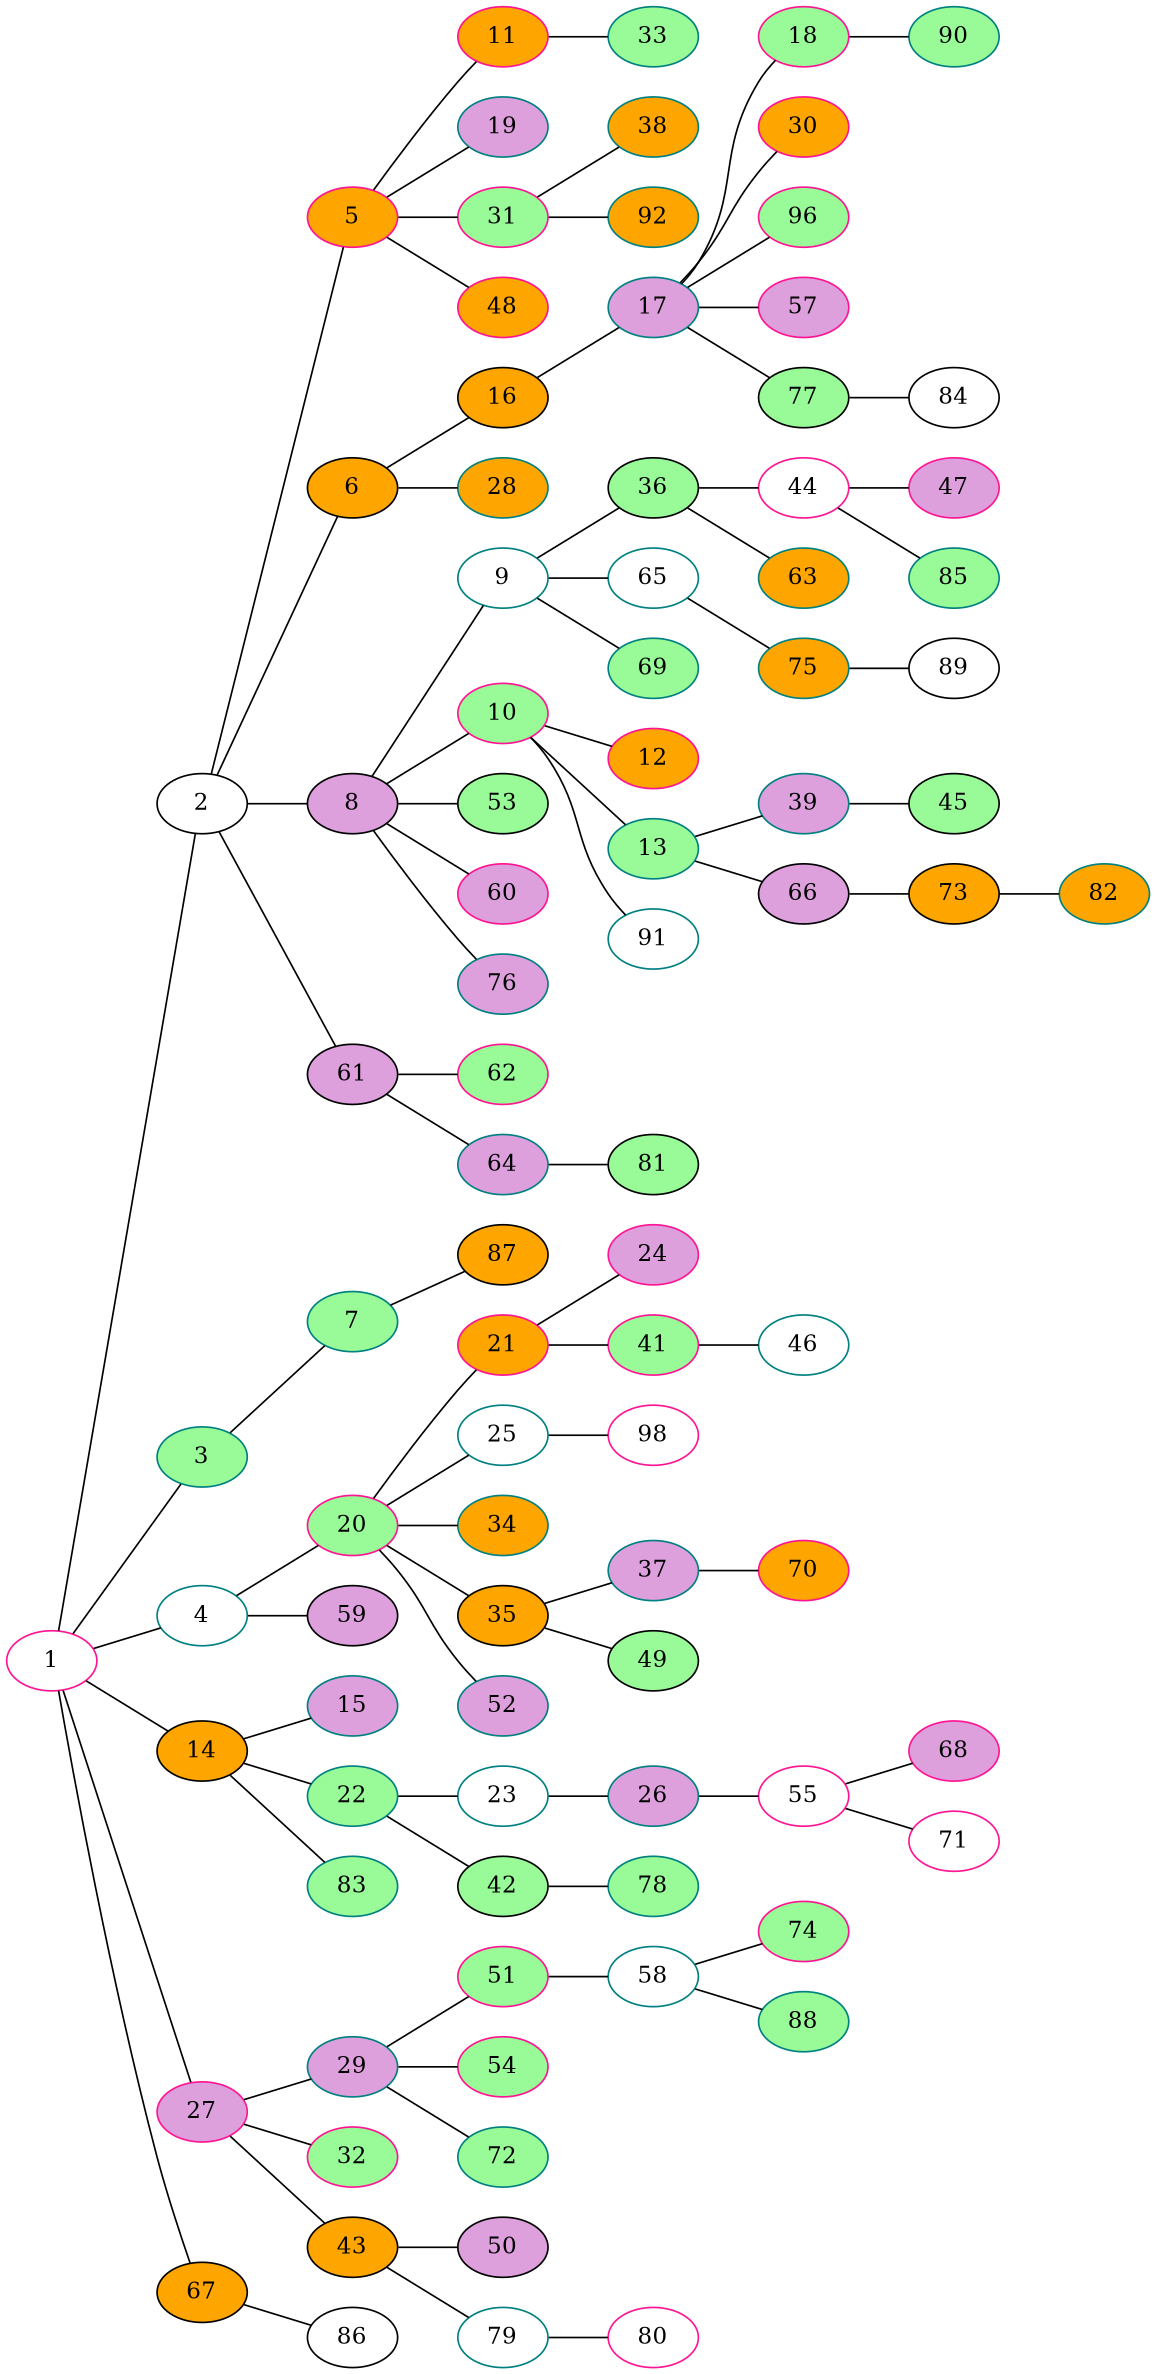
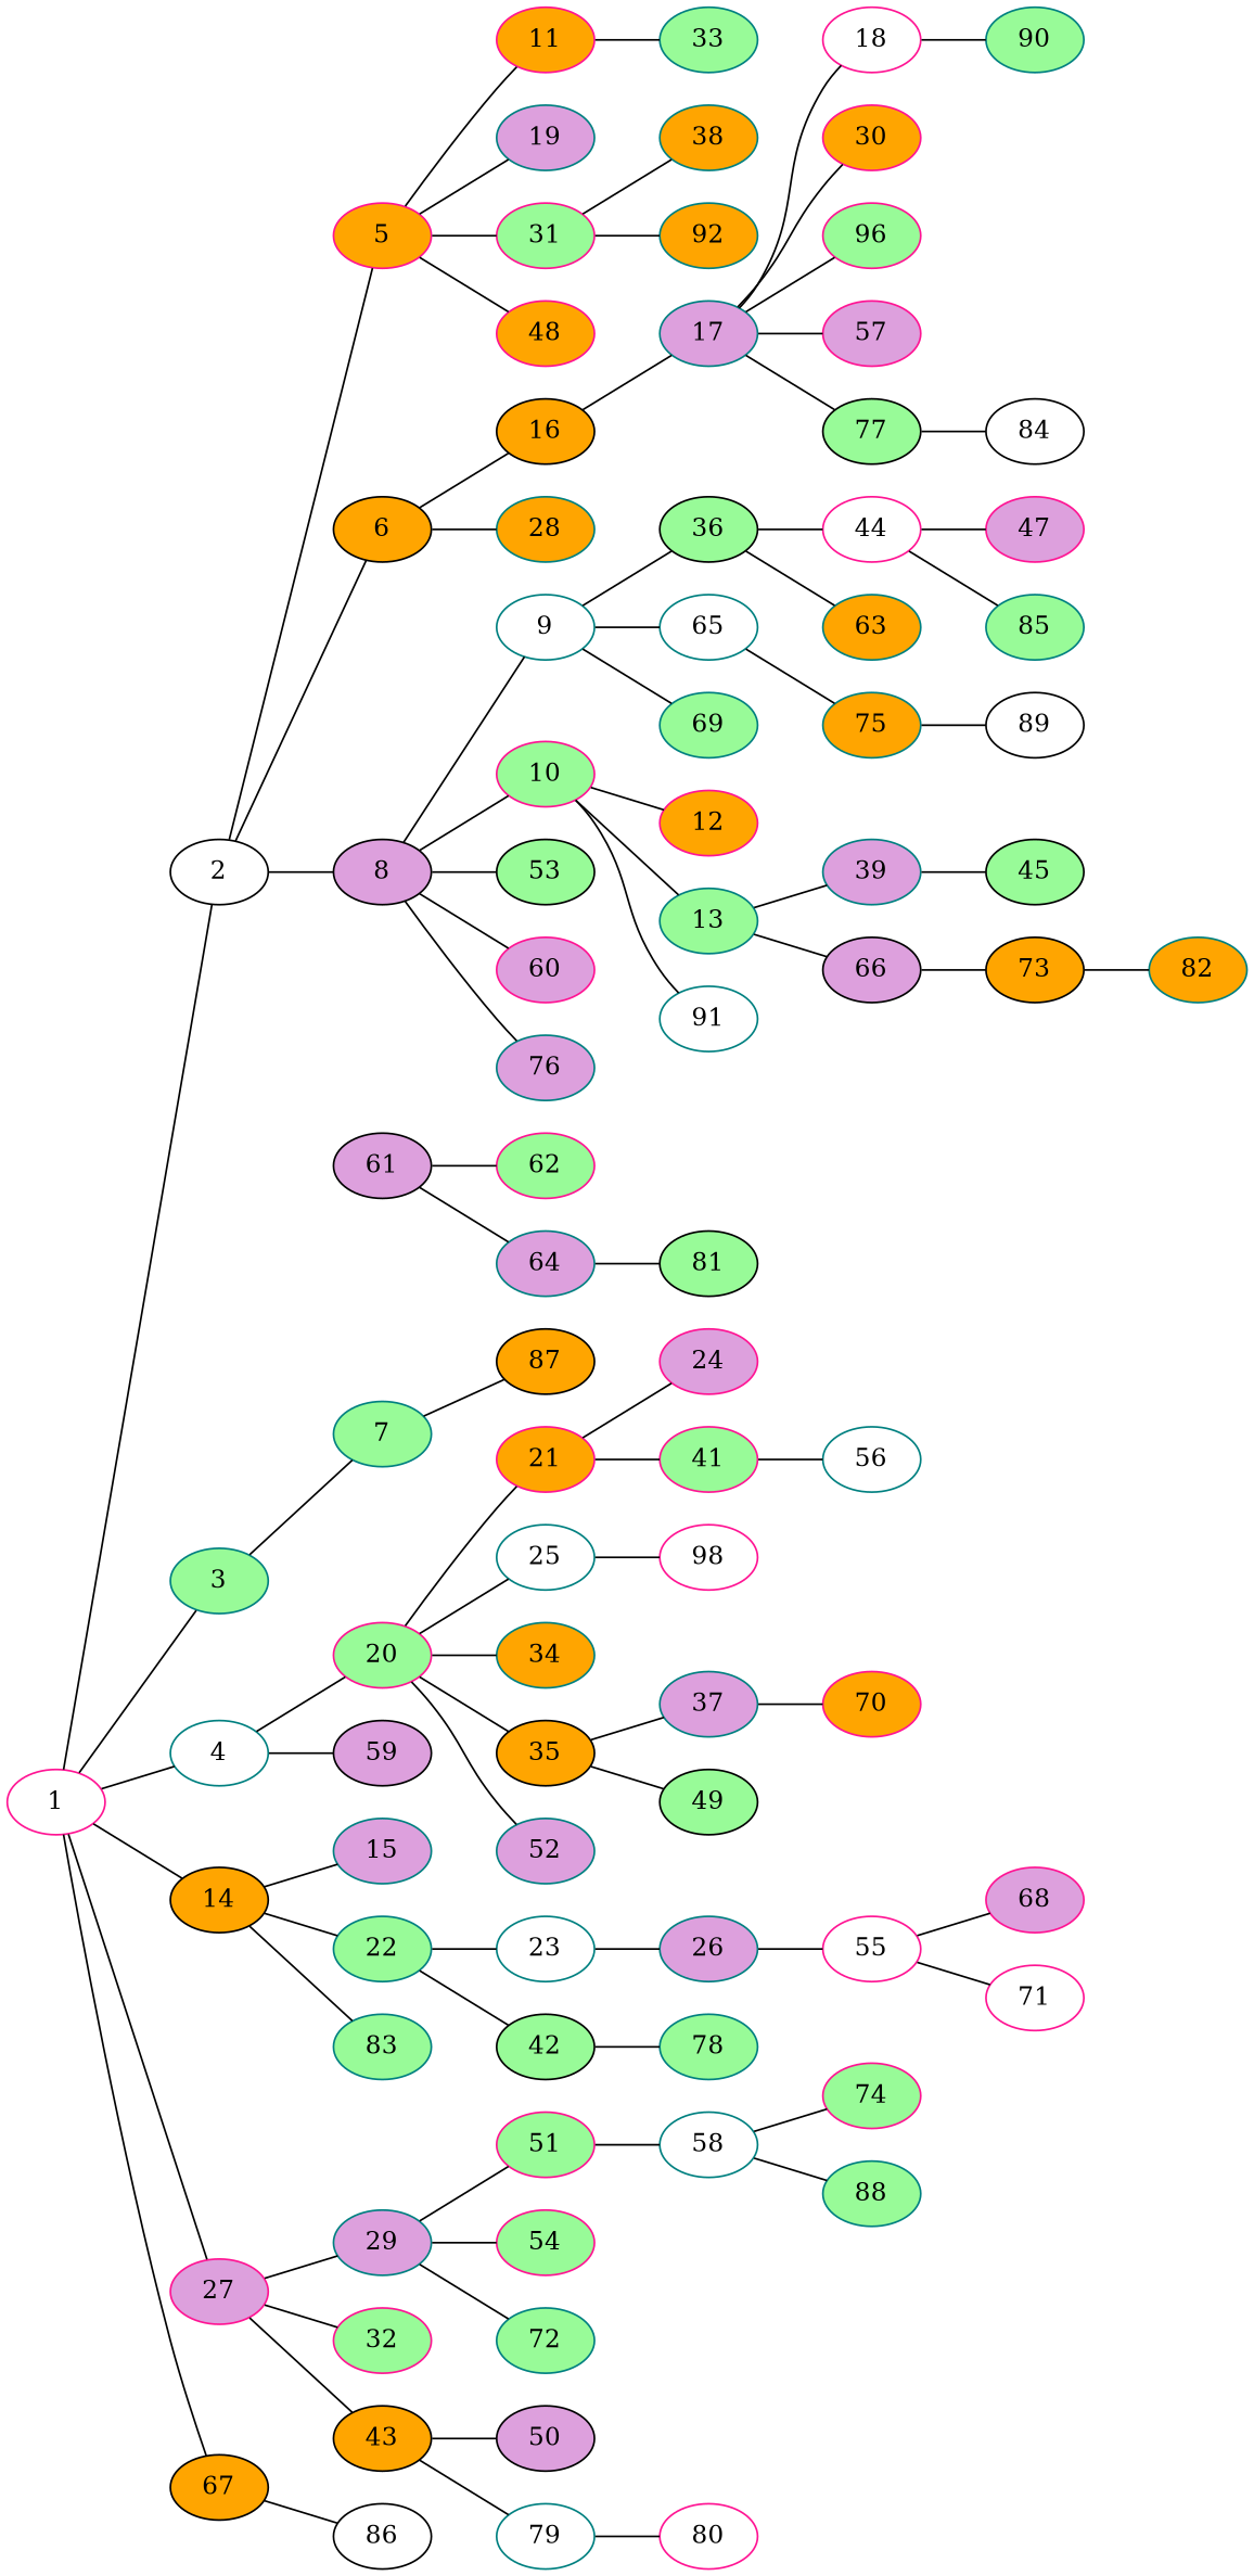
  graph {
    rankdir=LR
    node [color=teal fillcolor=palegreen style=filled]
    1 [color=deeppink fillcolor=white]
    2 [color=black fillcolor=white]
    3
    4 [fillcolor=white]
    14 [color=black fillcolor=orange]
    27 [color=deeppink fillcolor=plum]
    67 [color=black fillcolor=orange]
    5 [color=deeppink fillcolor=orange]
    6 [color=black fillcolor=orange]
    8 [color=black fillcolor=plum]
    61 [color=black fillcolor=plum]
    7
    20 [color=deeppink]
    59 [color=black fillcolor=plum]
    15 [fillcolor=plum]
    22
    83
    29 [fillcolor=plum]
    32 [color=deeppink]
    43 [color=black fillcolor=orange]
    86 [color=black fillcolor=white]
    11 [color=deeppink fillcolor=orange]
    19 [fillcolor=plum]
    31 [color=deeppink]
    48 [color=deeppink fillcolor=orange]
    16 [color=black fillcolor=orange]
    28 [fillcolor=orange]
    9 [fillcolor=white]
    10 [color=deeppink]
    53 [color=black]
    60 [color=deeppink fillcolor=plum]
    76 [fillcolor=plum]
    62 [color=deeppink]
    64 [fillcolor=plum]
    87 [color=black fillcolor=orange]
    21 [color=deeppink fillcolor=orange]
    25 [fillcolor=white]
    34 [fillcolor=orange]
    35 [color=black fillcolor=orange]
    52 [fillcolor=plum]
    33
    38 [fillcolor=orange]
    92 [fillcolor=orange]
    17 [fillcolor=plum]
    36 [color=black]
    65 [fillcolor=white]
    69
    12 [color=deeppink fillcolor=orange]
    13
    91 [fillcolor=white]
    44 [color=deeppink fillcolor=white]
    63 [fillcolor=orange]
    75 [fillcolor=orange]
    39 [fillcolor=plum]
    66 [color=black fillcolor=plum]
    45 [color=black]
    73 [color=black fillcolor=orange]
    23 [fillcolor=white]
    42 [color=black]
-   18 [color=deeppink]
+   18 [color=deeppink fillcolor=white]
    30 [color=deeppink fillcolor=orange]
    n62 [color=deeppink label=96]
    57 [color=deeppink fillcolor=plum]
    77 [color=black]
    90
    84 [color=black fillcolor=white]
    24 [color=deeppink fillcolor=plum]
    41 [color=deeppink]
    n69 [color=deeppink fillcolor=white label=98]
    37 [fillcolor=plum]
    49 [color=black]
-   46 [fillcolor=white]
+   46 [fillcolor=white label=56]
    26 [fillcolor=plum]
    78
    55 [color=deeppink fillcolor=white]
    68 [color=deeppink fillcolor=plum]
    71 [color=deeppink fillcolor=white]
    51 [color=deeppink]
    54 [color=deeppink]
    72
    50 [color=black fillcolor=plum]
    79 [fillcolor=white]
    58 [fillcolor=white]
    70 [color=deeppink fillcolor=orange]
    47 [color=deeppink fillcolor=plum]
    85
    80 [color=deeppink fillcolor=white]
    74 [color=deeppink]
    88
    81 [color=black]
    89 [color=black fillcolor=white]
    82 [fillcolor=orange]
    1 -- 2
    1 -- 3
    1 -- 4
    1 -- 14
    1 -- 27
    1 -- 67
    2 -- 5
    2 -- 6
    2 -- 8
-   2 -- 61
    3 -- 7
    4 -- 20
    4 -- 59
    14 -- 15
    14 -- 22
    14 -- 83
    27 -- 29
    27 -- 32
    27 -- 43
    67 -- 86
    5 -- 11
    5 -- 19
    5 -- 31
    5 -- 48
    6 -- 16
    6 -- 28
    8 -- 9
    8 -- 10
    8 -- 53
    8 -- 60
    8 -- 76
    61 -- 62
    61 -- 64
    7 -- 87
    20 -- 21
    20 -- 25
    20 -- 34
    20 -- 35
    20 -- 52
    22 -- 23
    22 -- 42
    29 -- 51
    29 -- 54
    29 -- 72
    43 -- 50
    43 -- 79
    11 -- 33
    31 -- 38
    31 -- 92
    16 -- 17
    9 -- 36
    9 -- 65
    9 -- 69
    10 -- 12
    10 -- 13
    10 -- 91
    64 -- 81
    21 -- 24
    21 -- 41
    25 -- n69
    35 -- 37
    35 -- 49
    17 -- 18
    17 -- 30
    17 -- n62
    17 -- 57
    17 -- 77
    36 -- 44
    36 -- 63
    65 -- 75
    13 -- 39
    13 -- 66
    44 -- 47
    44 -- 85
    75 -- 89
    39 -- 45
    66 -- 73
    73 -- 82
    23 -- 26
    42 -- 78
    18 -- 90
    77 -- 84
    41 -- 46
    37 -- 70
    26 -- 55
    55 -- 68
    55 -- 71
    51 -- 58
    79 -- 80
    58 -- 74
    58 -- 88
  }
